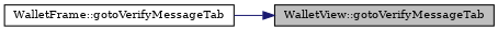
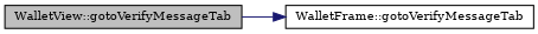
  digraph {
    rankdir=RL
    fontname="DejaVu Serif"
    node [color=black fontname="DejaVu Serif" fontsize=10 shape=record style=filled]
    n1 [fillcolor=grey75 fontcolor=black height=0.2 label="WalletView::gotoVerifyMessageTab" width=0.4]
    n2 [fillcolor=white height=0.2 label="WalletFrame::gotoVerifyMessageTab" width=0.4]
-   n1 -> n2 [color=midnightblue dir=back fontname="DejaVu Serif" fontsize=10 labelfontname=Helvetica labelfontsize=10 style=solid]
+   n2 -> n1 [color=midnightblue dir=back fontname="DejaVu Serif" fontsize=10 labelfontname=Helvetica labelfontsize=10 style=solid]
  }
